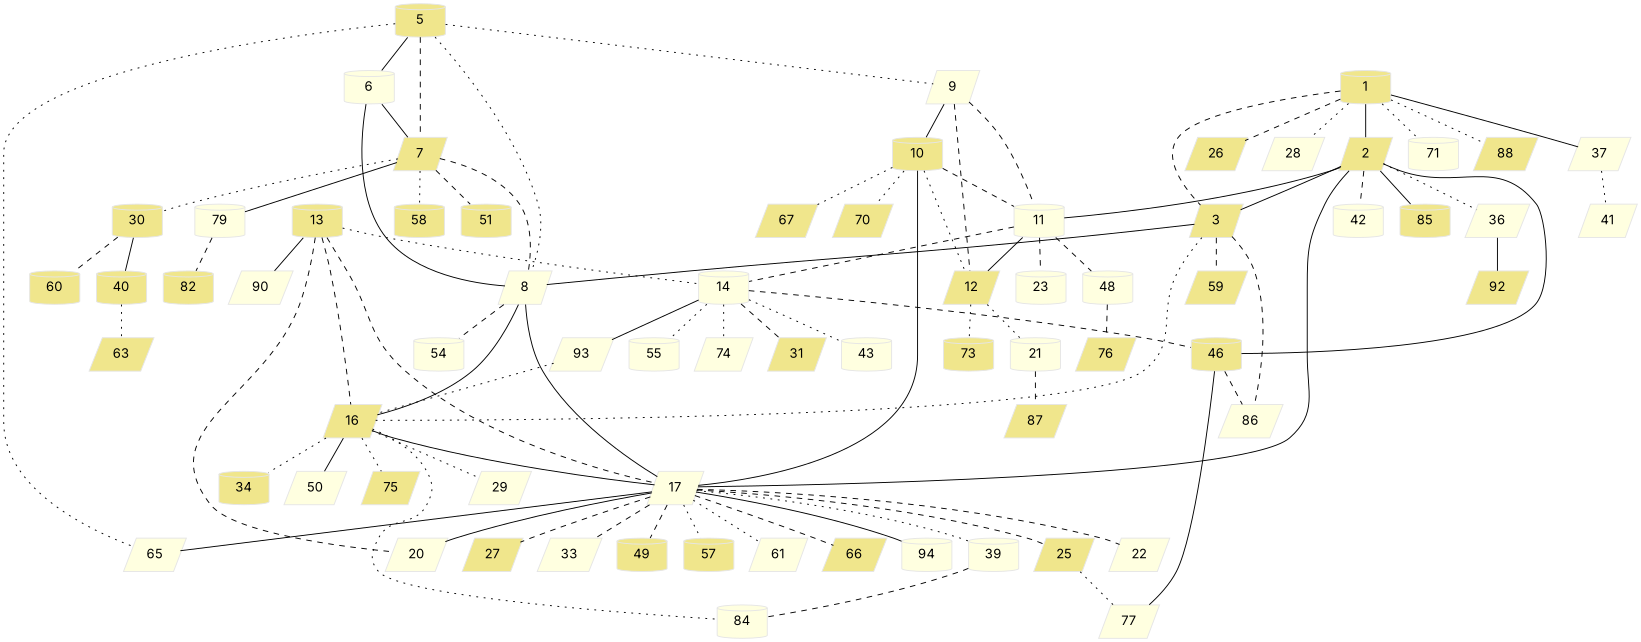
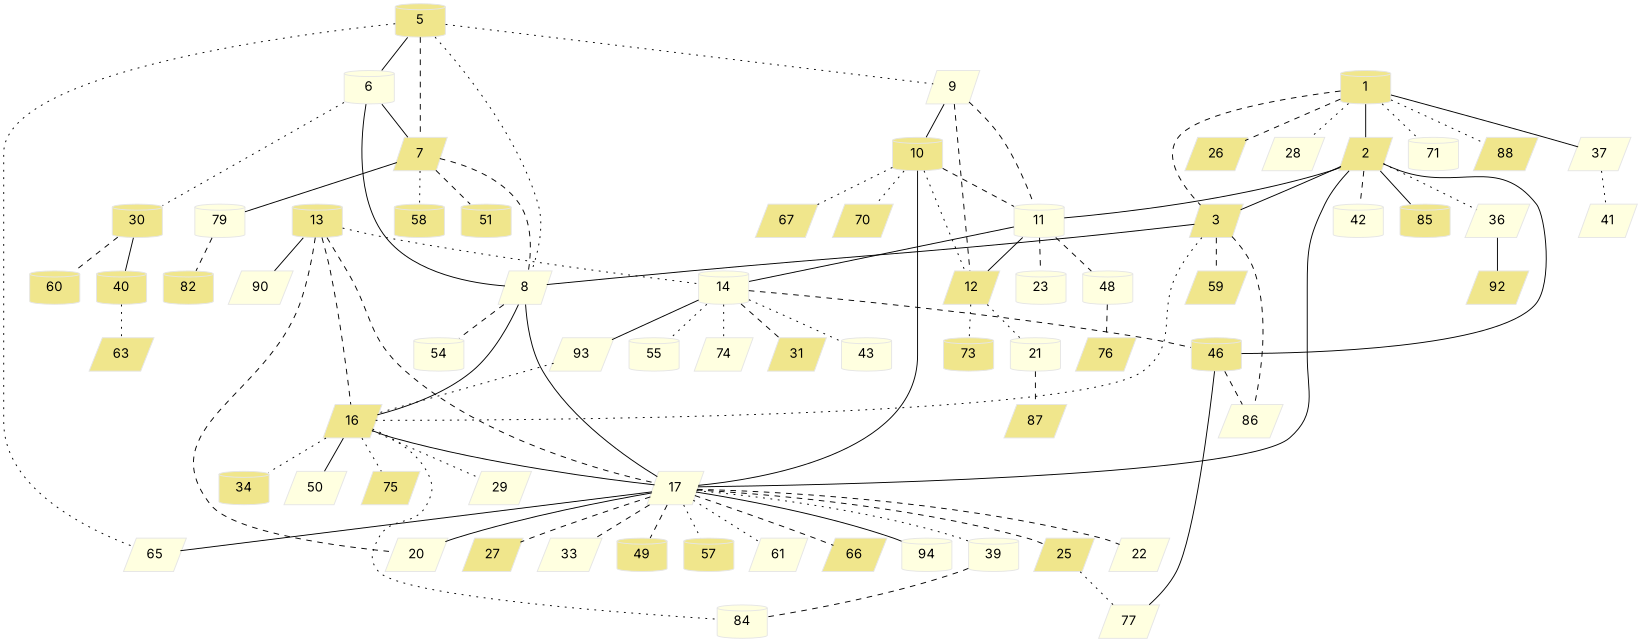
  graph {
    fontname=Inter
    node [color=gray90 fillcolor=khaki fontname=Inter shape=parallelogram style=filled]
    edge [fontname=Inter style=dashed]
    1 [shape=cylinder super="+78"]
    2 [super="+4"]
    3
    26
    28 [fillcolor=lightyellow]
    37 [fillcolor=lightyellow super="+68"]
    71 [fillcolor=lightyellow shape=cylinder]
    88
    11 [fillcolor=lightyellow shape=cylinder super="+69"]
    17 [fillcolor=lightyellow super="+19"]
    36 [fillcolor=lightyellow]
    42 [fillcolor=lightyellow shape=cylinder super="+52"]
    46 [shape=cylinder super="+47"]
    85 [shape=cylinder]
    8 [fillcolor=lightyellow super="+83"]
    16 [super="+24"]
    59
    86 [fillcolor=lightyellow]
    41 [fillcolor=lightyellow]
    12 [super="+84"]
    14 [fillcolor=lightyellow shape=cylinder super="+15"]
    23 [fillcolor=lightyellow shape=cylinder]
    48 [fillcolor=lightyellow shape=cylinder]
    65 [fillcolor=lightyellow]
    20 [fillcolor=lightyellow super="+44"]
    22 [fillcolor=lightyellow]
    25
    27
    33 [fillcolor=lightyellow]
    39 [fillcolor=lightyellow shape=cylinder super="+56"]
    49 [shape=cylinder]
    57 [shape=cylinder]
    61 [fillcolor=lightyellow]
    66
    94 [fillcolor=lightyellow shape=cylinder]
    92
    77 [fillcolor=lightyellow super="+81"]
    54 [fillcolor=lightyellow shape=cylinder]
    29 [fillcolor=lightyellow]
    34 [shape=cylinder]
    50 [fillcolor=lightyellow]
    75
    n43 [fillcolor=lightyellow label=84 shape=cylinder]
    5 [shape=cylinder super="+91"]
    6 [fillcolor=lightyellow shape=cylinder]
    7 [super="+38"]
    9 [fillcolor=lightyellow super="+45"]
    30 [shape=cylinder super="+32"]
    51 [shape=cylinder]
    58 [shape=cylinder]
    79 [fillcolor=lightyellow shape=cylinder]
    10 [shape=cylinder super="+62"]
    40 [shape=cylinder super="+89"]
    60 [shape=cylinder super="+72"]
    82 [shape=cylinder]
    67
    70
    21 [fillcolor=lightyellow shape=cylinder super="+35"]
    73 [shape=cylinder]
    31
    43 [fillcolor=lightyellow shape=cylinder super="+64"]
    55 [fillcolor=lightyellow shape=cylinder]
    74 [fillcolor=lightyellow]
    93 [fillcolor=lightyellow]
    76
    87
    13 [shape=cylinder super="+18"]
    90 [fillcolor=lightyellow]
    63
    1 -- 2 [style=solid weight=2]
    1 -- 3
    1 -- 26
    1 -- 28 [style=dotted]
    1 -- 37 [style=solid]
    1 -- 71 [style=dotted]
    1 -- 88 [style=dotted]
    2 -- 3 [style=solid weight=2]
    2 -- 11 [style=solid]
    2 -- 17 [style=solid]
    2 -- 36 [style=dotted]
    2 -- 42
    2 -- 46 [style=solid]
    2 -- 85 [style=solid]
    3 -- 8 [style=solid]
    3 -- 16 [style=dotted]
    3 -- 59
    3 -- 86
    37 -- 41 [style=dotted]
    11 -- 12 [style=solid]
-   11 -- 14
+   11 -- 14 [style=solid]
    11 -- 23
    11 -- 48
    17 -- 65 [style=solid]
    17 -- 20 [style=solid weight=2]
    17 -- 22
    17 -- 25
    17 -- 27
    17 -- 33
    17 -- 39 [style=dotted]
    17 -- 49
    17 -- 57 [style=dotted]
    17 -- 61 [style=dotted]
    17 -- 66
    17 -- 94 [style=solid]
    36 -- 92 [style=solid]
    46 -- 86
    46 -- 77 [style=solid]
    8 -- 17 [style=solid]
    8 -- 16 [style=solid]
    8 -- 54
    16 -- 17 [style=solid]
    16 -- 29 [style=dotted]
    16 -- 34 [style=dotted]
    16 -- 50 [style=solid]
    16 -- 75 [style=dotted]
    16 -- n43 [style=dotted]
    12 -- 21 [style=dotted]
    12 -- 73 [style=dotted]
    14 -- 46
    14 -- 31
    14 -- 43 [style=dotted]
    14 -- 55 [style=dotted]
    14 -- 74 [style=dotted]
    14 -- 93 [style=solid]
    48 -- 76
    25 -- 77 [style=dotted]
    39 -- n43
    5 -- 8 [style=dotted]
    5 -- 65 [style=dotted]
    5 -- 6 [style=solid]
    5 -- 7
    5 -- 9 [style=dotted]
    6 -- 8 [style=solid]
    6 -- 7 [style=solid]
    7 -- 8
-   7 -- 30 [style=dotted]
+   6 -- 30 [style=dotted]
    7 -- 51
    7 -- 58 [style=dotted]
    7 -- 79 [style=solid]
    9 -- 11
    9 -- 12
    9 -- 10 [style=solid]
    30 -- 40 [style=solid]
    30 -- 60
    79 -- 82
    10 -- 11
    10 -- 17 [style=solid weight=2]
    10 -- 12 [style=dotted]
    10 -- 67 [style=dotted]
    10 -- 70 [style=dotted]
    40 -- 63 [style=dotted]
    21 -- 87
    93 -- 16 [style=dotted weight=2]
    13 -- 17 [weight=2]
    13 -- 16
    13 -- 14 [style=dotted weight=2]
    13 -- 20
    13 -- 90 [style=solid]
  }
